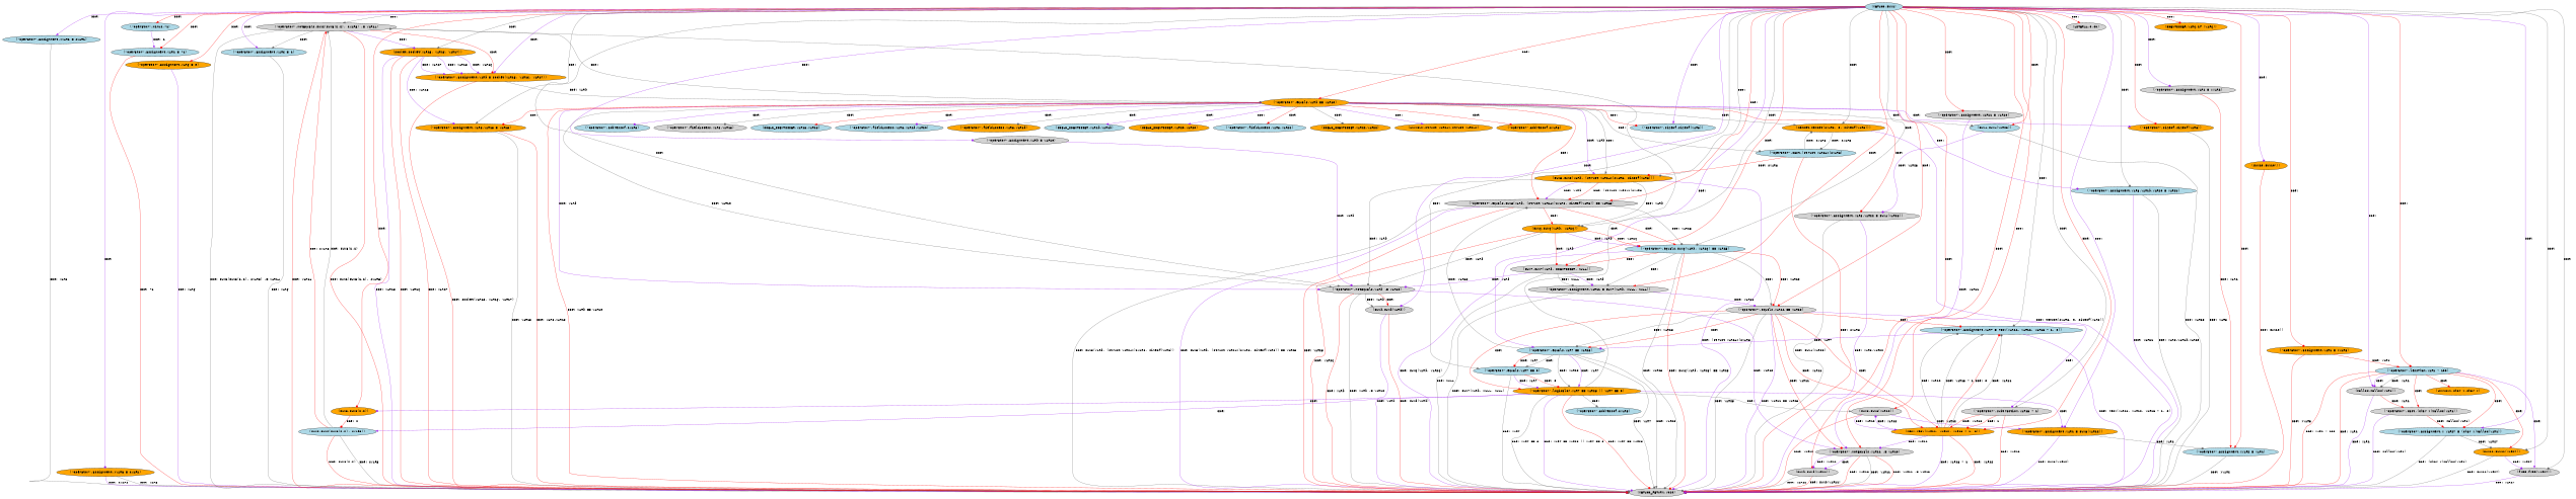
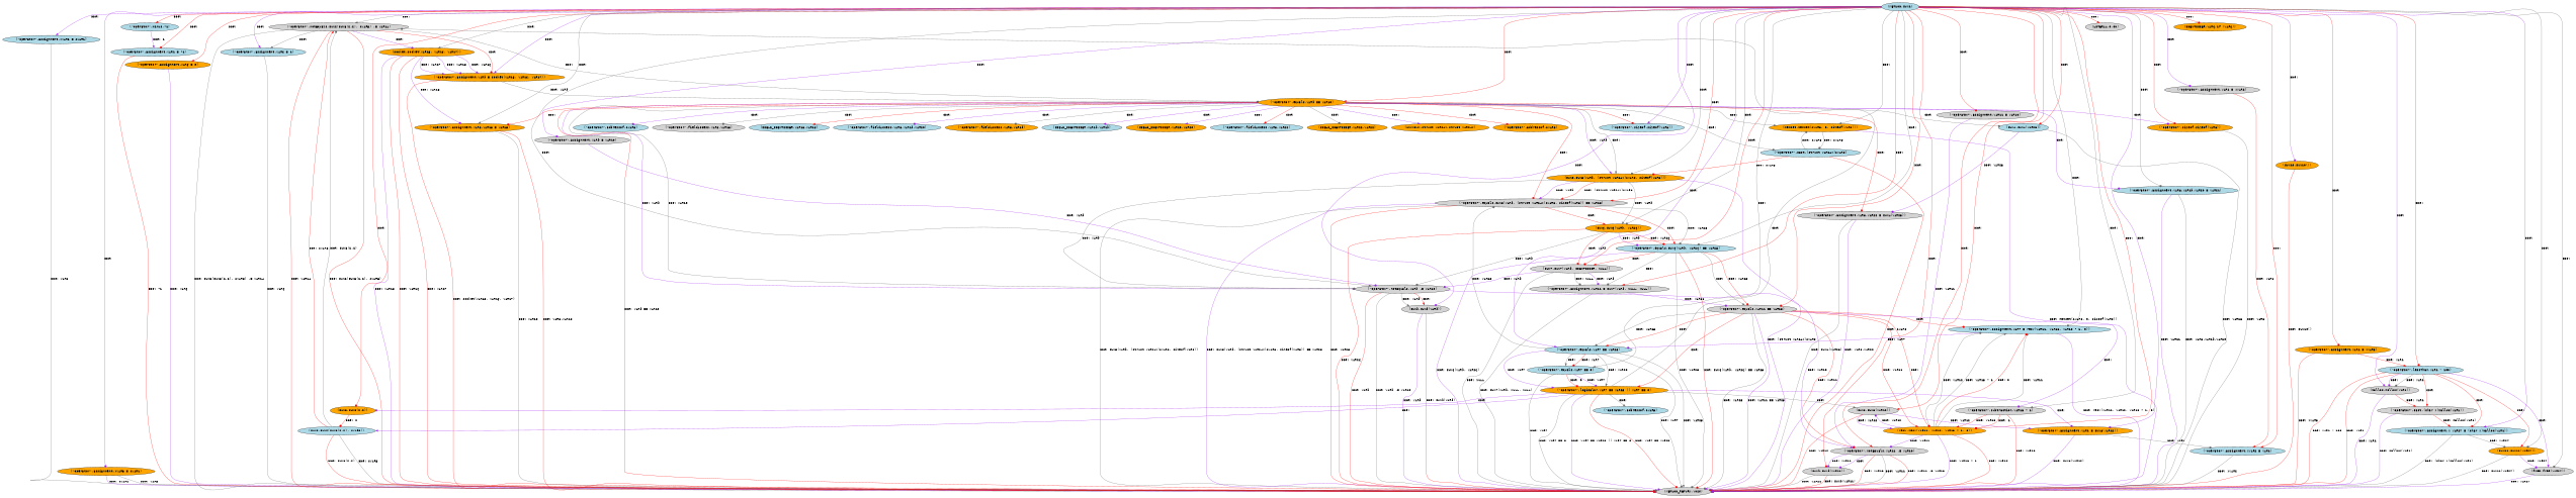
  digraph {
    fontname="DejaVu Sans Mono"
    node [fillcolor=orange fontname="DejaVu Sans Mono" style=filled]
    edge [arrowhead=dot color=red fontname="DejaVu Sans Mono"]
    n1 [fillcolor=lightblue label="(METHOD,FUN1)"]
    n2 [fillcolor=lightblue label="(<operator>.assignment,*VAR2 = &VAR1)"]
    n3 [label="(<operator>.assignment,*VAR3 = &VAR1)"]
    n4 [fillcolor=lightblue label="(<operator>.assignment,VAR1 = -1)"]
    n5 [fillcolor=lightblue label="(<operator>.minus,-1)"]
    n6 [fillcolor=lightgrey label="(<operator>.assignment,VAR1 = *VAR2)"]
    n7 [label="(<operator>.assignment,VAR6 = 0)"]
    n8 [fillcolor=lightgrey label="(<operator>.assignment,VAR9 = VAR10)"]
    n9 [fillcolor=lightgrey label="(<operator>.assignment,VAR11 = VAR10)"]
    n10 [fillcolor=lightgrey label="(<operator>.notEquals,FUN2(FUN3(2,2), &VAR5) != VAR14)"]
    n11 [label="(FUN3,FUN3(2,2))"]
    n12 [fillcolor=lightblue label="(<operator>.assignment,VAR6 = 1)"]
    n13 [label="(<operator>.assignment,VAR9 = socket(VAR15, VAR16, VAR17))"]
    n14 [label="(socket,socket(VAR15, VAR16, VAR17))"]
    n15 [label="(<operator>.equals,VAR9 == VAR10)"]
    n16 [label="(memset,memset(&VAR8, 0, sizeof(VAR8)))"]
    n17 [fillcolor=lightblue label="(<operator>.sizeOf,sizeof(VAR8))"]
    n18 [label="(<operator>.assignment,VAR8.VAR18 = VAR15)"]
    n19 [fillcolor=lightblue label="(<operator>.assignment,VAR8.VAR19.VAR20 = VAR21)"]
    n20 [fillcolor=lightblue label="(FUN4,FUN4(VAR23))"]
    n21 [fillcolor=lightgrey label="(<operator>.equals,FUN5(VAR9, (struct VAR24*)&VAR8, sizeof(VAR8)) == VAR25)"]
    n22 [label="(FUN5,FUN5(VAR9, (struct VAR24*)&VAR8, sizeof(VAR8)))"]
    n23 [label="(<operator>.sizeOf,sizeof(VAR8))"]
    n24 [fillcolor=lightblue label="(<operator>.equals,FUN6(VAR9, VAR26) == VAR25)"]
    n25 [label="(FUN6,FUN6(VAR9, VAR26))"]
    n26 [fillcolor=lightgrey label="(<operator>.assignment,VAR11 = FUN7(VAR9, NULL, NULL))"]
    n27 [fillcolor=lightgrey label="(FUN7,FUN7(VAR9, IDENTIFIER, NULL))"]
    n28 [fillcolor=lightgrey label="(<operator>.equals,VAR11 == VAR25)"]
    n29 [fillcolor=lightblue label="(<operator>.assignment,VAR7 = recv(VAR11, VAR12, VAR13 - 1, 0))"]
    n30 [label="(recv,recv(VAR11, VAR12, VAR13 - 1, 0))"]
    n31 [fillcolor=lightgrey label="(<operator>.subtraction,VAR13 - 1)"]
    n32 [fillcolor=lightblue label="(<operator>.equals,VAR7 == VAR25)"]
    n33 [fillcolor=lightblue label="(<operator>.equals,VAR7 == 0)"]
    n34 [label="(<operator>.assignment,VAR1 = FUN8(VAR12))"]
    n35 [fillcolor=lightgrey label="(FUN8,FUN8(VAR12))"]
    n36 [fillcolor=lightgrey label="(LITERAL,0,do)"]
    n37 [fillcolor=lightgrey label="(<operator>.notEquals,VAR9 != VAR10)"]
    n38 [fillcolor=lightgrey label="(FUN9,FUN9(VAR9))"]
    n39 [fillcolor=lightgrey label="(<operator>.notEquals,VAR11 != VAR10)"]
    n40 [fillcolor=lightgrey label="(FUN9,FUN9(VAR11))"]
    n41 [label="(IDENTIFIER,VAR6,if (VAR6))"]
    n42 [label="(FUN10,FUN10())"]
    n43 [fillcolor=lightblue label="(<operator>.assignment,*VAR2 = VAR1)"]
    n44 [label="(<operator>.assignment,VAR1 = *VAR3)"]
    n45 [fillcolor=lightblue label="(<operator>.lessThan,VAR1 < 100)"]
    n46 [fillcolor=lightblue label="(<operator>.assignment,* VAR27 = (char *)malloc(VAR1))"]
    n47 [fillcolor=lightgrey label="(malloc,malloc(VAR1))"]
    n48 [label="(FUN11,FUN11(VAR27))"]
    n49 [fillcolor=lightgrey label="(free,free(VAR27))"]
    n50 [fillcolor=lightgrey label="(METHOD_RETURN,void)"]
    n51 [fillcolor=lightblue label="(FUN2,FUN2(FUN3(2,2), &VAR5))"]
    n52 [fillcolor=lightgrey label="(<operator>.assignment,VAR8.VAR22 = FUN4(VAR23))"]
    n53 [fillcolor=lightblue label="(<operator>.cast,(struct VAR24*)&VAR8)"]
    n54 [fillcolor=lightblue label="(<operator>.addressOf,&VAR8)"]
    n55 [fillcolor=lightgrey label="(<operator>.fieldAccess,VAR8.VAR18)"]
    n56 [fillcolor=lightblue label="(FIELD_IDENTIFIER,VAR18,VAR18)"]
    n57 [fillcolor=lightblue label="(<operator>.fieldAccess,VAR8.VAR19.VAR20)"]
    n58 [label="(<operator>.fieldAccess,VAR8.VAR19)"]
    n59 [fillcolor=lightblue label="(FIELD_IDENTIFIER,VAR19,VAR19)"]
    n60 [label="(FIELD_IDENTIFIER,VAR20,VAR20)"]
    n61 [fillcolor=lightblue label="(<operator>.fieldAccess,VAR8.VAR22)"]
    n62 [label="(FIELD_IDENTIFIER,VAR22,VAR22)"]
    n63 [label="(UNKNOWN,struct VAR24*,struct VAR24*)"]
    n64 [label="(<operator>.addressOf,&VAR8)"]
    n65 [label="(<operator>.logicalOr,VAR7 == VAR25 || VAR7 == 0)"]
    n66 [fillcolor=lightgrey label="(<operator>.cast,(char *)malloc(VAR1))"]
-   n67 [label="(UNKNOWN,char *,char *)"]
    n68 [fillcolor=lightblue label="(<operator>.addressOf,&VAR5)"]
    n1 -> n2 [arrowhead=normal color=purple label="DDG: "]
    n1 -> n3 [color=purple label="DDG: "]
    n1 -> n4 [label="DDG: "]
    n1 -> n5 [arrowhead=normal label="DDG: "]
    n1 -> n6 [color=purple label="DDG: "]
    n1 -> n7 [arrowhead=normal label="DDG: "]
    n1 -> n8 [color=purple label="DDG: "]
    n1 -> n9 [label="DDG: "]
    n1 -> n10 [arrowhead=normal color=gray40 label="DDG: "]
    n1 -> n11 [label="DDG: "]
    n1 -> n12 [arrowhead=normal color=purple label="DDG: "]
    n1 -> n13 [arrowhead=normal color=purple label="DDG: "]
    n1 -> n14 [arrowhead=normal color=gray40 label="DDG: "]
    n1 -> n15 [arrowhead=normal label="DDG: "]
    n1 -> n16 [arrowhead=normal color=gray40 label="DDG: "]
    n1 -> n17 [arrowhead=normal color=purple label="DDG: "]
    n1 -> n18 [arrowhead=normal color=gray40 label="DDG: "]
    n1 -> n19 [color=gray40 label="DDG: "]
    n1 -> n20 [arrowhead=normal label="DDG: "]
    n1 -> n21 [arrowhead=normal label="DDG: "]
    n1 -> n22 [color=gray40 label="DDG: "]
    n1 -> n23 [label="DDG: "]
    n1 -> n24 [color=gray40 label="DDG: "]
    n1 -> n25 [color=gray40 label="DDG: "]
    n1 -> n26 [arrowhead=normal label="DDG: "]
    n1 -> n27 [label="DDG: "]
    n1 -> n28 [label="DDG: "]
    n1 -> n29 [color=gray40 label="DDG: "]
    n1 -> n30 [label="DDG: "]
    n1 -> n31 [arrowhead=normal color=gray40 label="DDG: "]
    n1 -> n32 [arrowhead=normal color=purple label="DDG: "]
    n1 -> n33 [arrowhead=normal color=gray40 label="DDG: "]
    n1 -> n34 [color=purple label="DDG: "]
    n1 -> n35 [arrowhead=normal label="DDG: "]
    n1 -> n36 [arrowhead=normal label="DDG: "]
    n1 -> n37 [arrowhead=normal color=gray40 label="DDG: "]
    n1 -> n38 [color=purple label="DDG: "]
    n1 -> n39 [arrowhead=normal label="DDG: "]
    n1 -> n40 [label="DDG: "]
    n1 -> n41 [label="DDG: "]
    n1 -> n42 [color=purple label="DDG: "]
    n1 -> n43 [arrowhead=normal label="DDG: "]
    n1 -> n44 [label="DDG: "]
    n1 -> n45 [label="DDG: "]
    n1 -> n46 [arrowhead=normal color=purple label="DDG: "]
    n1 -> n47 [arrowhead=normal color=purple label="DDG: "]
    n1 -> n48 [color=gray40 label="DDG: "]
    n1 -> n49 [color=gray40 label="DDG: "]
    n2 -> n50 [color=gray40 label="DDG: VAR2"]
    n3 -> n50 [color=gray40 label="DDG: VAR3"]
    n3 -> n50 [arrowhead=normal color=purple label="DDG: &VAR1"]
    n4 -> n50 [arrowhead=normal label="DDG: -1"]
    n5 -> n4 [arrowhead=normal color=purple label="DDG: 1"]
    n6 -> n43 [arrowhead=normal label="DDG: VAR1"]
    n7 -> n50 [color=purple label="DDG: VAR6"]
    n8 -> n37 [color=purple label="DDG: VAR9"]
    n9 -> n39 [color=purple label="DDG: VAR11"]
    n10 -> n12 [arrowhead=normal color=gray40 label="CDG: "]
    n10 -> n13 [label="CDG: "]
    n10 -> n14 [color=purple label="CDG: "]
    n10 -> n15 [color=gray40 label="CDG: "]
    n10 -> n50 [label="DDG: FUN2(FUN3(2,2), &VAR5)"]
    n10 -> n50 [color=gray40 label="DDG: FUN2(FUN3(2,2), &VAR5) != VAR14"]
    n10 -> n50 [arrowhead=normal label="DDG: VAR14"]
    n11 -> n51 [label="DDG: 2"]
    n12 -> n50 [arrowhead=normal color=gray40 label="DDG: VAR6"]
    n13 -> n15 [color=gray40 label="DDG: VAR9"]
    n13 -> n50 [label="DDG: socket(VAR15, VAR16, VAR17)"]
    n14 -> n13 [color=purple label="DDG: VAR15"]
    n14 -> n13 [arrowhead=normal color=purple label="DDG: VAR16"]
    n14 -> n13 [arrowhead=normal color=purple label="DDG: VAR17"]
    n14 -> n18 [color=purple label="DDG: VAR15"]
    n14 -> n50 [color=purple label="DDG: VAR15"]
    n14 -> n50 [label="DDG: VAR16"]
    n14 -> n50 [label="DDG: VAR17"]
    n15 -> n16 [arrowhead=normal color=gray40 label="CDG: "]
    n15 -> n17 [label="CDG: "]
    n15 -> n18 [label="CDG: "]
    n15 -> n19 [color=purple label="CDG: "]
    n15 -> n20 [color=gray40 label="CDG: "]
    n15 -> n21 [label="CDG: "]
    n15 -> n22 [arrowhead=normal color=purple label="DDG: VAR9"]
    n15 -> n22 [arrowhead=normal color=gray40 label="CDG: "]
    n15 -> n23 [color=purple label="CDG: "]
    n15 -> n37 [color=purple label="DDG: VAR9"]
    n15 -> n37 [arrowhead=normal color=gray40 label="DDG: VAR10"]
    n15 -> n50 [label="DDG: VAR9 == VAR10"]
    n15 -> n52 [label="CDG: "]
    n15 -> n53 [color=gray40 label="CDG: "]
    n15 -> n54 [color=purple label="CDG: "]
    n15 -> n55 [color=gray40 label="CDG: "]
    n15 -> n56 [arrowhead=normal label="CDG: "]
    n15 -> n57 [color=purple label="CDG: "]
    n15 -> n58 [color=gray40 label="CDG: "]
    n15 -> n59 [arrowhead=normal color=purple label="CDG: "]
    n15 -> n60 [arrowhead=normal color=purple label="CDG: "]
    n15 -> n61 [arrowhead=normal label="CDG: "]
    n15 -> n62 [color=gray40 label="CDG: "]
    n15 -> n63 [arrowhead=normal color=purple label="CDG: "]
    n15 -> n64 [arrowhead=normal label="CDG: "]
    n16 -> n50 [arrowhead=normal color=purple label="DDG: memset(&VAR8, 0, sizeof(VAR8))"]
    n16 -> n53 [color=gray40 label="DDG: &VAR8"]
    n18 -> n50 [arrowhead=normal color=gray40 label="DDG: VAR15"]
    n18 -> n50 [arrowhead=normal label="DDG: VAR8.VAR18"]
    n19 -> n50 [color=purple label="DDG: VAR21"]
    n19 -> n50 [color=gray40 label="DDG: VAR8.VAR19.VAR20"]
    n20 -> n50 [color=gray40 label="DDG: VAR23"]
    n20 -> n52 [color=purple label="DDG: VAR23"]
    n21 -> n24 [color=gray40 label="DDG: VAR25"]
    n21 -> n24 [arrowhead=normal label="CDG: "]
    n21 -> n25 [arrowhead=normal label="CDG: "]
    n21 -> n50 [color=gray40 label="DDG: FUN5(VAR9, (struct VAR24*)&VAR8, sizeof(VAR8))"]
    n21 -> n50 [arrowhead=normal color=purple label="DDG: FUN5(VAR9, (struct VAR24*)&VAR8, sizeof(VAR8)) == VAR25"]
    n21 -> n50 [arrowhead=normal label="DDG: VAR25"]
    n22 -> n21 [arrowhead=normal color=purple label="DDG: VAR9"]
    n22 -> n21 [arrowhead=normal label="DDG: (struct VAR24*)&VAR8"]
    n22 -> n25 [arrowhead=normal color=gray40 label="DDG: VAR9"]
    n22 -> n37 [color=gray40 label="DDG: VAR9"]
    n22 -> n50 [color=purple label="DDG: (struct VAR24*)&VAR8"]
    n23 -> n50 [color=gray40 label="DDG: VAR8"]
    n24 -> n26 [color=gray40 label="CDG: "]
    n24 -> n27 [arrowhead=normal label="CDG: "]
    n24 -> n28 [label="DDG: VAR25"]
    n24 -> n28 [arrowhead=normal color=gray40 label="CDG: "]
    n24 -> n50 [color=gray40 label="DDG: VAR25"]
    n24 -> n50 [label="DDG: FUN6(VAR9, VAR26) == VAR25"]
    n24 -> n50 [color=purple label="DDG: FUN6(VAR9, VAR26)"]
    n25 -> n24 [color=purple label="DDG: VAR9"]
    n25 -> n24 [label="DDG: VAR26"]
    n25 -> n27 [label="DDG: VAR9"]
    n25 -> n37 [color=gray40 label="DDG: VAR9"]
    n25 -> n50 [arrowhead=normal label="DDG: VAR26"]
    n26 -> n28 [color=purple label="DDG: VAR11"]
    n26 -> n50 [color=gray40 label="DDG: FUN7(VAR9, NULL, NULL)"]
    n27 -> n26 [color=purple label="DDG: VAR9"]
    n27 -> n26 [color=gray40 label="DDG: NULL"]
    n27 -> n37 [color=purple label="DDG: VAR9"]
    n27 -> n50 [arrowhead=normal color=gray40 label="DDG: NULL"]
    n28 -> n29 [label="CDG: "]
    n28 -> n30 [arrowhead=normal label="DDG: VAR11"]
    n28 -> n30 [label="CDG: "]
    n28 -> n31 [color=purple label="CDG: "]
    n28 -> n32 [color=gray40 label="DDG: VAR25"]
    n28 -> n32 [arrowhead=normal label="CDG: "]
    n28 -> n39 [label="DDG: VAR11"]
    n28 -> n50 [color=gray40 label="DDG: VAR25"]
    n28 -> n50 [arrowhead=normal color=purple label="DDG: VAR11 == VAR25"]
    n28 -> n65 [arrowhead=normal label="CDG: "]
    n29 -> n32 [color=purple label="DDG: VAR7"]
    n29 -> n50 [arrowhead=normal color=purple label="DDG: recv(VAR11, VAR12, VAR13 - 1, 0)"]
    n30 -> n29 [color=gray40 label="DDG: VAR11"]
    n30 -> n29 [color=gray40 label="DDG: VAR12"]
    n30 -> n29 [arrowhead=normal color=gray40 label="DDG: VAR13 - 1"]
    n30 -> n29 [label="DDG: 0"]
    n30 -> n35 [color=purple label="DDG: VAR12"]
    n30 -> n39 [color=purple label="DDG: VAR11"]
    n30 -> n50 [arrowhead=normal label="DDG: VAR12"]
    n30 -> n50 [arrowhead=normal color=purple label="DDG: VAR13 - 1"]
    n31 -> n30 [arrowhead=normal label="DDG: VAR13"]
    n31 -> n30 [label="DDG: 1"]
    n31 -> n50 [arrowhead=normal label="DDG: VAR13"]
    n32 -> n21 [color=gray40 label="DDG: VAR25"]
    n32 -> n33 [label="DDG: VAR7"]
    n32 -> n33 [arrowhead=normal color=gray40 label="CDG: "]
    n32 -> n50 [color=gray40 label="DDG: VAR7"]
    n32 -> n50 [arrowhead=normal color=gray40 label="DDG: VAR25"]
    n32 -> n65 [arrowhead=normal color=purple label="DDG: VAR7"]
    n32 -> n65 [arrowhead=normal color=gray40 label="DDG: VAR25"]
    n33 -> n50 [color=gray40 label="DDG: VAR7"]
    n33 -> n65 [color=purple label="DDG: VAR7"]
    n33 -> n65 [label="DDG: 0"]
    n34 -> n43 [color=gray40 label="DDG: VAR1"]
    n34 -> n50 [color=purple label="DDG: FUN8(VAR12)"]
    n35 -> n30 [arrowhead=normal color=purple label="DDG: VAR12"]
    n35 -> n34 [arrowhead=normal color=purple label="DDG: VAR12"]
    n35 -> n50 [arrowhead=normal label="DDG: VAR12"]
    n37 -> n38 [arrowhead=normal color=gray40 label="DDG: VAR9"]
    n37 -> n38 [arrowhead=normal label="CDG: "]
    n37 -> n39 [arrowhead=normal color=purple label="DDG: VAR10"]
    n37 -> n50 [arrowhead=normal label="DDG: VAR9"]
    n37 -> n50 [arrowhead=normal color=gray40 label="DDG: VAR9 != VAR10"]
    n38 -> n50 [arrowhead=normal color=purple label="DDG: VAR9"]
    n38 -> n50 [arrowhead=normal label="DDG: FUN9(VAR9)"]
    n39 -> n40 [color=purple label="DDG: VAR11"]
    n39 -> n40 [color=purple label="CDG: "]
    n39 -> n50 [arrowhead=normal label="DDG: VAR10"]
    n39 -> n50 [color=gray40 label="DDG: VAR11"]
    n39 -> n50 [label="DDG: VAR11 != VAR10"]
    n40 -> n50 [color=gray40 label="DDG: VAR11"]
    n40 -> n50 [arrowhead=normal label="DDG: FUN9(VAR11)"]
    n42 -> n50 [arrowhead=normal label="DDG: FUN10()"]
    n43 -> n50 [arrowhead=normal color=gray40 label="DDG: *VAR2"]
    n44 -> n45 [arrowhead=normal label="DDG: VAR1"]
    n44 -> n50 [label="DDG: *VAR3"]
    n45 -> n46 [label="CDG: "]
    n45 -> n47 [color=gray40 label="DDG: VAR1"]
    n45 -> n47 [color=purple label="CDG: "]
    n45 -> n48 [arrowhead=normal label="CDG: "]
    n45 -> n49 [arrowhead=normal color=purple label="CDG: "]
    n45 -> n50 [arrowhead=normal label="DDG: VAR1 < 100"]
    n45 -> n50 [label="DDG: VAR1"]
    n45 -> n66 [arrowhead=normal label="CDG: "]
-   n45 -> n67 [arrowhead=normal label="CDG: "]
    n46 -> n48 [color=gray40 label="DDG: VAR27"]
    n46 -> n50 [arrowhead=normal color=gray40 label="DDG: (char *)malloc(VAR1)"]
    n47 -> n50 [arrowhead=normal color=purple label="DDG: VAR1"]
    n47 -> n66 [arrowhead=normal label="DDG: VAR1"]
    n48 -> n49 [color=purple label="DDG: VAR27"]
    n48 -> n50 [color=gray40 label="DDG: FUN11(VAR27)"]
    n49 -> n50 [color=purple label="DDG: VAR27"]
    n51 -> n10 [color=gray40 label="DDG: FUN3(2,2)"]
    n51 -> n10 [arrowhead=normal label="DDG: &VAR5"]
    n51 -> n50 [color=gray40 label="DDG: &VAR5"]
    n51 -> n50 [arrowhead=normal label="DDG: FUN3(2,2)"]
    n52 -> n50 [arrowhead=normal color=purple label="DDG: VAR8.VAR22"]
    n52 -> n50 [color=gray40 label="DDG: FUN4(VAR23)"]
    n53 -> n16 [color=gray40 label="DDG: &VAR8"]
    n53 -> n22 [label="DDG: &VAR8"]
    n53 -> n50 [arrowhead=normal label="DDG: &VAR8"]
    n65 -> n10 [color=gray40 label="CDG: "]
    n65 -> n11 [color=purple label="CDG: "]
    n65 -> n34 [color=purple label="CDG: "]
    n65 -> n35 [arrowhead=normal color=gray40 label="CDG: "]
    n65 -> n50 [label="DDG: VAR7 == VAR25"]
    n65 -> n50 [color=gray40 label="DDG: VAR7 == 0"]
    n65 -> n50 [color=purple label="DDG: VAR7 == VAR25 || VAR7 == 0"]
    n65 -> n51 [arrowhead=normal color=purple label="CDG: "]
    n65 -> n68 [arrowhead=normal color=gray40 label="CDG: "]
    n66 -> n46 [arrowhead=normal label="DDG: malloc(VAR1)"]
    n66 -> n50 [color=purple label="DDG: malloc(VAR1)"]
  }
